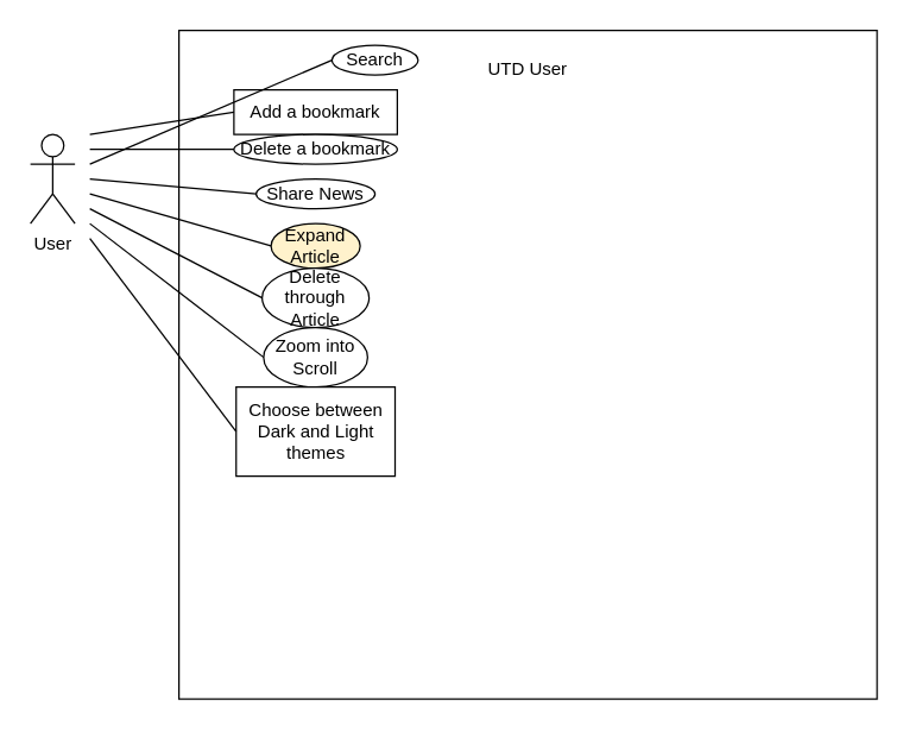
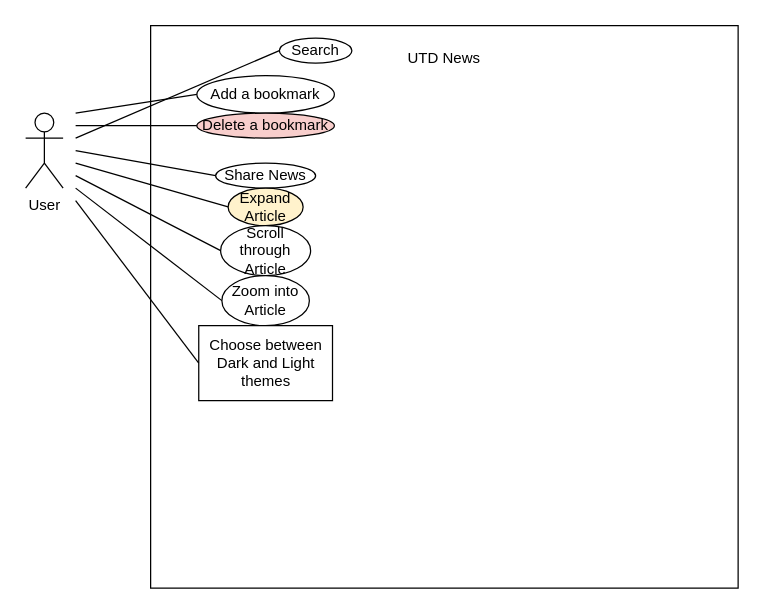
  <mxCell id="0" />
  <mxCell id="1" parent="0" />
  <mxCell id="2" value="User" style="shape=umlActor;verticalLabelPosition=bottom;labelBackgroundColor=#ffffff;verticalAlign=top;html=1;outlineConnect=0;" parent="1" vertex="1"><mxGeometry x="20" y="90" width="30" height="60" as="geometry" /></mxCell>
- <mxCell id="3" value="&lt;blockquote&gt;&lt;blockquote&gt;&lt;blockquote&gt;UTD User&lt;/blockquote&gt;&lt;/blockquote&gt;&lt;/blockquote&gt;" style="rounded=0;whiteSpace=wrap;html=1;labelPosition=center;verticalLabelPosition=middle;align=center;verticalAlign=top;" parent="1" vertex="1"><mxGeometry x="120" width="470" height="450" as="geometry" y="20" /></mxCell>
- <mxCell id="4" value="Add a bookmark" style="whiteSpace=wrap;html=1;rounded=0;" parent="1" vertex="1"><mxGeometry x="157" y="60" width="110" height="30" as="geometry" /></mxCell>
- <mxCell id="5" value="Delete a bookmark" style="ellipse;whiteSpace=wrap;html=1;" parent="1" vertex="1"><mxGeometry x="157" y="90" width="110" height="20" as="geometry" /></mxCell>
+ <mxCell id="3" value="&lt;blockquote&gt;&lt;blockquote&gt;&lt;blockquote&gt;UTD News&lt;/blockquote&gt;&lt;/blockquote&gt;&lt;/blockquote&gt;" style="rounded=0;whiteSpace=wrap;html=1;labelPosition=center;verticalLabelPosition=middle;align=center;verticalAlign=top;" parent="1" vertex="1"><mxGeometry x="120" width="470" height="450" as="geometry" y="20" /></mxCell>
+ <mxCell id="4" value="Add a bookmark" style="ellipse;whiteSpace=wrap;html=1;" parent="1" vertex="1"><mxGeometry x="157" y="60" width="110" height="30" as="geometry" /></mxCell>
+ <mxCell id="5" value="Delete a bookmark" style="ellipse;whiteSpace=wrap;html=1;fillColor=#f8cecc;" parent="1" vertex="1"><mxGeometry x="157" y="90" width="110" height="20" as="geometry" /></mxCell>
  <mxCell id="6" value="Search" style="ellipse;whiteSpace=wrap;html=1;" parent="1" vertex="1"><mxGeometry x="223" y="30" width="58" height="20" as="geometry" /></mxCell>
- <mxCell id="7" value="Share News" style="ellipse;whiteSpace=wrap;html=1;" vertex="1" parent="1"><mxGeometry x="172" y="120" width="80" height="20" as="geometry" /></mxCell>
+ <mxCell id="7" value="Share News" style="ellipse;whiteSpace=wrap;html=1;" vertex="1" parent="1"><mxGeometry x="172" y="130" width="80" height="20" as="geometry" /></mxCell>
  <mxCell id="8" value="Expand Article" style="ellipse;whiteSpace=wrap;html=1;fillColor=#fff2cc;" vertex="1" parent="1"><mxGeometry x="182" y="150" width="60" height="30" as="geometry" /></mxCell>
- <mxCell id="9" value="Delete through Article" style="ellipse;whiteSpace=wrap;html=1;" vertex="1" parent="1"><mxGeometry x="176" y="180" width="72" height="40" as="geometry" /></mxCell>
- <mxCell id="10" value="Zoom into Scroll" style="ellipse;whiteSpace=wrap;html=1;" vertex="1" parent="1"><mxGeometry x="177" y="220" width="70" height="40" as="geometry" /></mxCell>
+ <mxCell id="9" value="Scroll through Article" style="ellipse;whiteSpace=wrap;html=1;" vertex="1" parent="1"><mxGeometry x="176" y="180" width="72" height="40" as="geometry" /></mxCell>
+ <mxCell id="10" value="Zoom into Article" style="ellipse;whiteSpace=wrap;html=1;" vertex="1" parent="1"><mxGeometry x="177" y="220" width="70" height="40" as="geometry" /></mxCell>
  <mxCell id="11" value="Choose between Dark and Light themes" style="whiteSpace=wrap;html=1;rounded=0;" vertex="1" parent="1"><mxGeometry x="158.5" y="260" width="107" height="60" as="geometry" /></mxCell>
  <mxCell id="12" value="" style="endArrow=none;html=1;entryX=0;entryY=0.5;entryDx=0;entryDy=0;" edge="1" parent="1" target="4"><mxGeometry width="50" height="50" relative="1" as="geometry"><mxPoint x="60" y="90" as="sourcePoint" /><mxPoint x="75" y="270" as="targetPoint" /></mxGeometry></mxCell>
  <mxCell id="13" value="" style="endArrow=none;html=1;entryX=0;entryY=0.5;entryDx=0;entryDy=0;" edge="1" parent="1" target="5"><mxGeometry width="50" height="50" relative="1" as="geometry"><mxPoint x="60" y="100" as="sourcePoint" /><mxPoint x="70" y="490" as="targetPoint" /></mxGeometry></mxCell>
  <mxCell id="14" value="" style="endArrow=none;html=1;entryX=0;entryY=0.5;entryDx=0;entryDy=0;" edge="1" parent="1" target="6"><mxGeometry width="50" height="50" relative="1" as="geometry"><mxPoint x="60" y="110" as="sourcePoint" /><mxPoint x="70" y="490" as="targetPoint" /></mxGeometry></mxCell>
  <mxCell id="15" value="" style="endArrow=none;html=1;entryX=0;entryY=0.5;entryDx=0;entryDy=0;" edge="1" parent="1" target="7"><mxGeometry width="50" height="50" relative="1" as="geometry"><mxPoint x="60" y="120" as="sourcePoint" /><mxPoint x="70" y="490" as="targetPoint" /></mxGeometry></mxCell>
  <mxCell id="16" value="" style="endArrow=none;html=1;entryX=0;entryY=0.5;entryDx=0;entryDy=0;" edge="1" parent="1" target="8"><mxGeometry width="50" height="50" relative="1" as="geometry"><mxPoint x="60" y="130" as="sourcePoint" /><mxPoint x="70" y="490" as="targetPoint" /></mxGeometry></mxCell>
  <mxCell id="17" value="" style="endArrow=none;html=1;entryX=0;entryY=0.5;entryDx=0;entryDy=0;" edge="1" parent="1" target="9"><mxGeometry width="50" height="50" relative="1" as="geometry"><mxPoint x="60" y="140" as="sourcePoint" /><mxPoint x="70" y="490" as="targetPoint" /></mxGeometry></mxCell>
  <mxCell id="18" value="" style="endArrow=none;html=1;entryX=0;entryY=0.5;entryDx=0;entryDy=0;" edge="1" parent="1" target="10"><mxGeometry width="50" height="50" relative="1" as="geometry"><mxPoint x="60" y="150" as="sourcePoint" /><mxPoint x="70" y="490" as="targetPoint" /></mxGeometry></mxCell>
  <mxCell id="19" value="" style="endArrow=none;html=1;entryX=0;entryY=0.5;entryDx=0;entryDy=0;" edge="1" parent="1" target="11"><mxGeometry width="50" height="50" relative="1" as="geometry"><mxPoint x="60" y="160" as="sourcePoint" /><mxPoint x="70" y="490" as="targetPoint" /></mxGeometry></mxCell>
